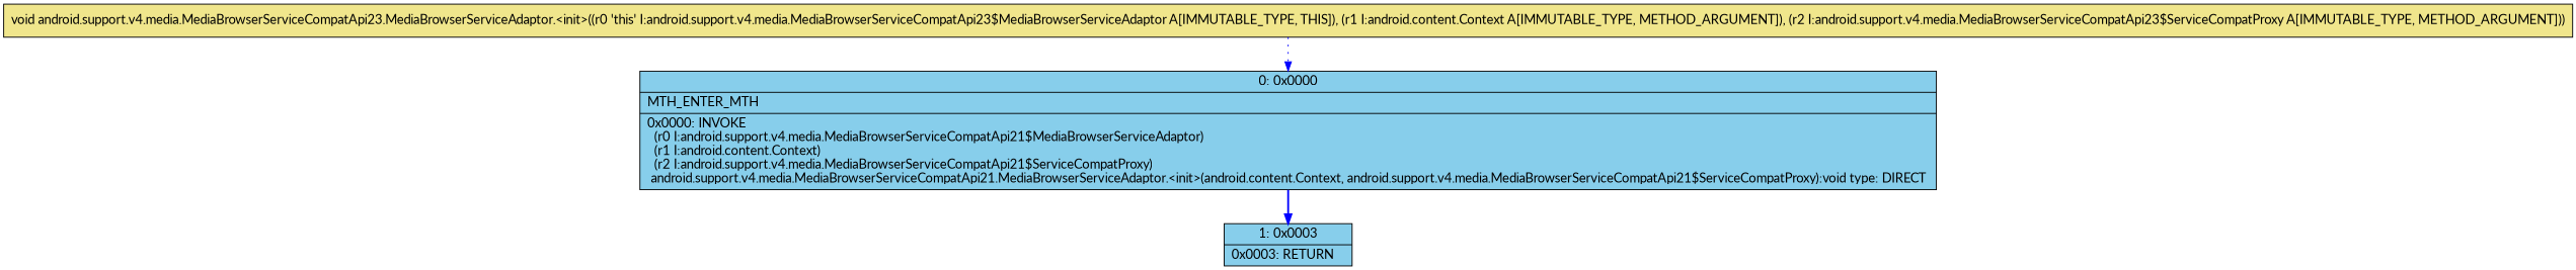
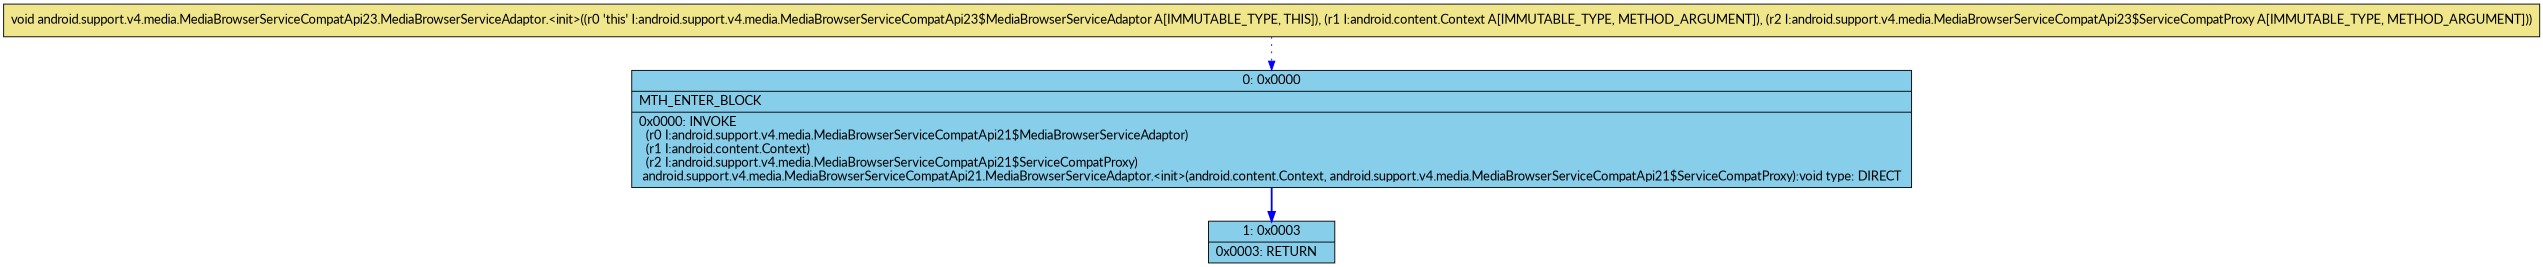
  digraph {
    fontname=Lato
    node [shape=record style=filled fillcolor=skyblue fontname=Lato]
    edge [color=blue fontname=Lato]
-   n1 [label="{0\:\ 0x0000|MTH_ENTER_MTH\l|0x0000: INVOKE  \l  (r0 I:android.support.v4.media.MediaBrowserServiceCompatApi21$MediaBrowserServiceAdaptor)\l  (r1 I:android.content.Context)\l  (r2 I:android.support.v4.media.MediaBrowserServiceCompatApi21$ServiceCompatProxy)\l android.support.v4.media.MediaBrowserServiceCompatApi21.MediaBrowserServiceAdaptor.\<init\>(android.content.Context, android.support.v4.media.MediaBrowserServiceCompatApi21$ServiceCompatProxy):void type: DIRECT \l}"]
+   n1 [label="{0\:\ 0x0000|MTH_ENTER_BLOCK\l|0x0000: INVOKE  \l  (r0 I:android.support.v4.media.MediaBrowserServiceCompatApi21$MediaBrowserServiceAdaptor)\l  (r1 I:android.content.Context)\l  (r2 I:android.support.v4.media.MediaBrowserServiceCompatApi21$ServiceCompatProxy)\l android.support.v4.media.MediaBrowserServiceCompatApi21.MediaBrowserServiceAdaptor.\<init\>(android.content.Context, android.support.v4.media.MediaBrowserServiceCompatApi21$ServiceCompatProxy):void type: DIRECT \l}"]
    n2 [label="{1\:\ 0x0003|0x0003: RETURN   \l}"]
    n3 [label="{void android.support.v4.media.MediaBrowserServiceCompatApi23.MediaBrowserServiceAdaptor.\<init\>((r0 'this' I:android.support.v4.media.MediaBrowserServiceCompatApi23$MediaBrowserServiceAdaptor A[IMMUTABLE_TYPE, THIS]), (r1 I:android.content.Context A[IMMUTABLE_TYPE, METHOD_ARGUMENT]), (r2 I:android.support.v4.media.MediaBrowserServiceCompatApi23$ServiceCompatProxy A[IMMUTABLE_TYPE, METHOD_ARGUMENT])) }" fillcolor=khaki]
    n1 -> n2 [style=bold]
    n3 -> n1 [style=dotted]
  }
